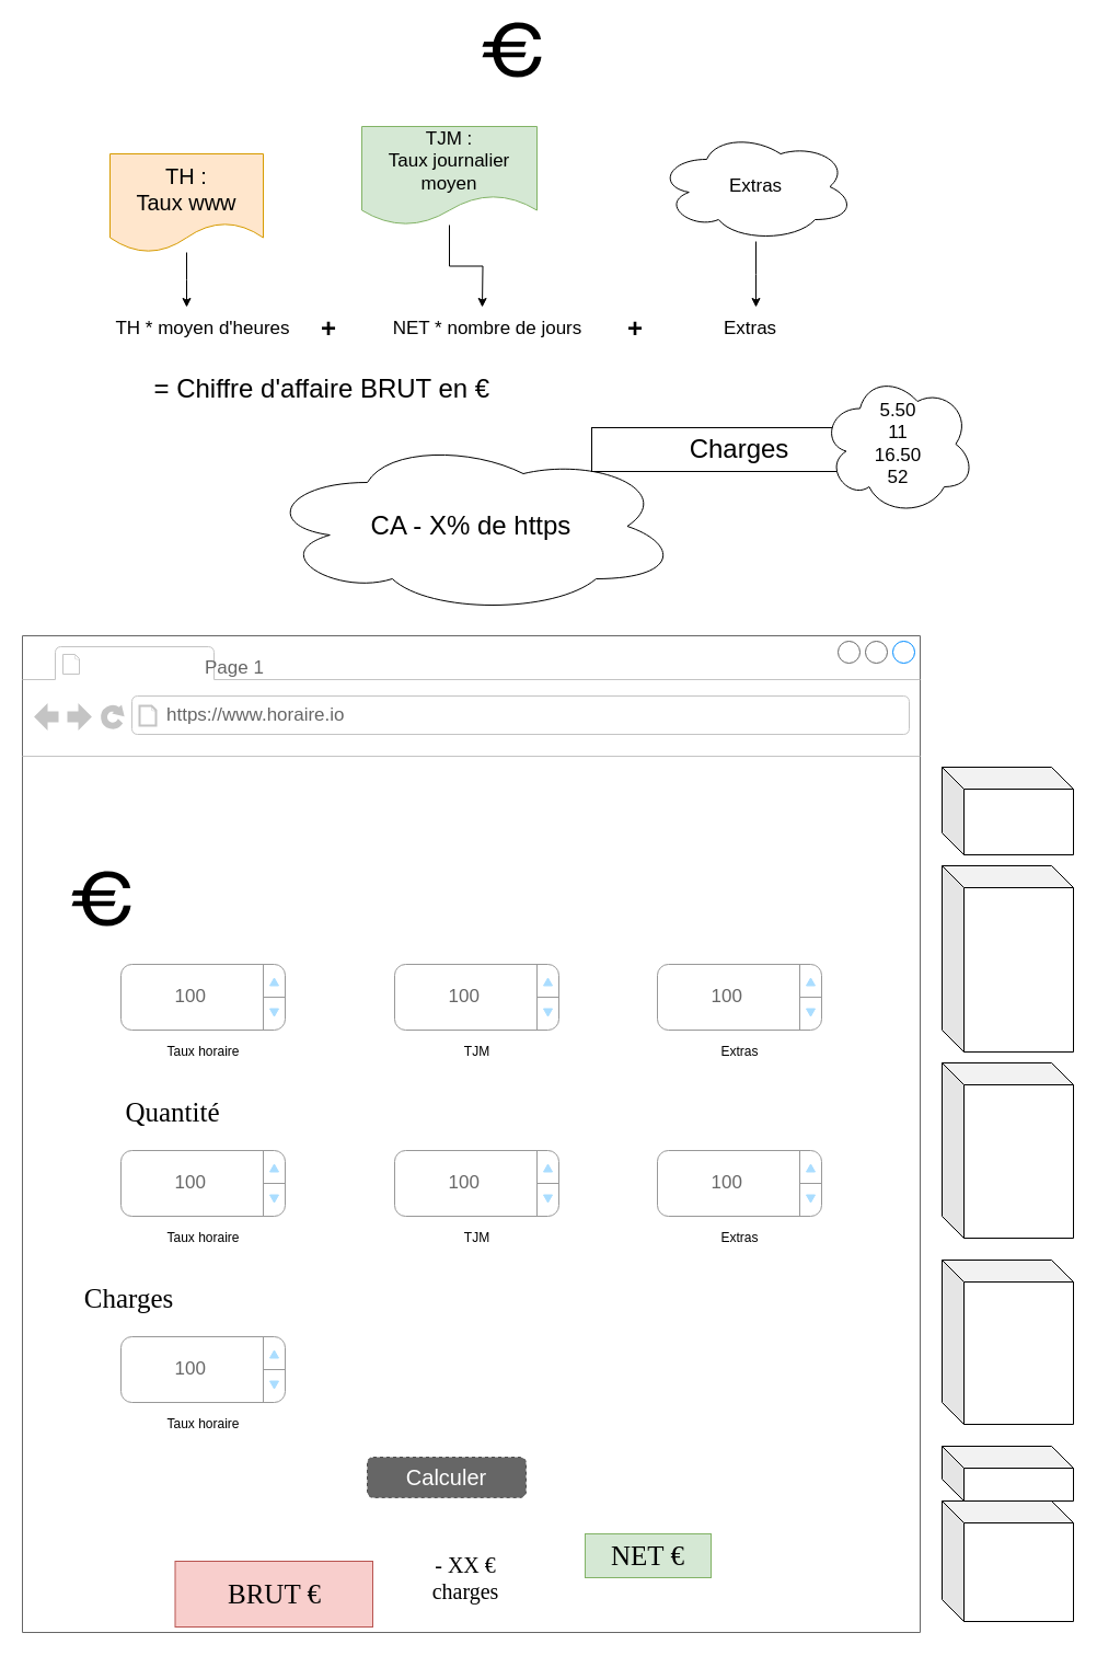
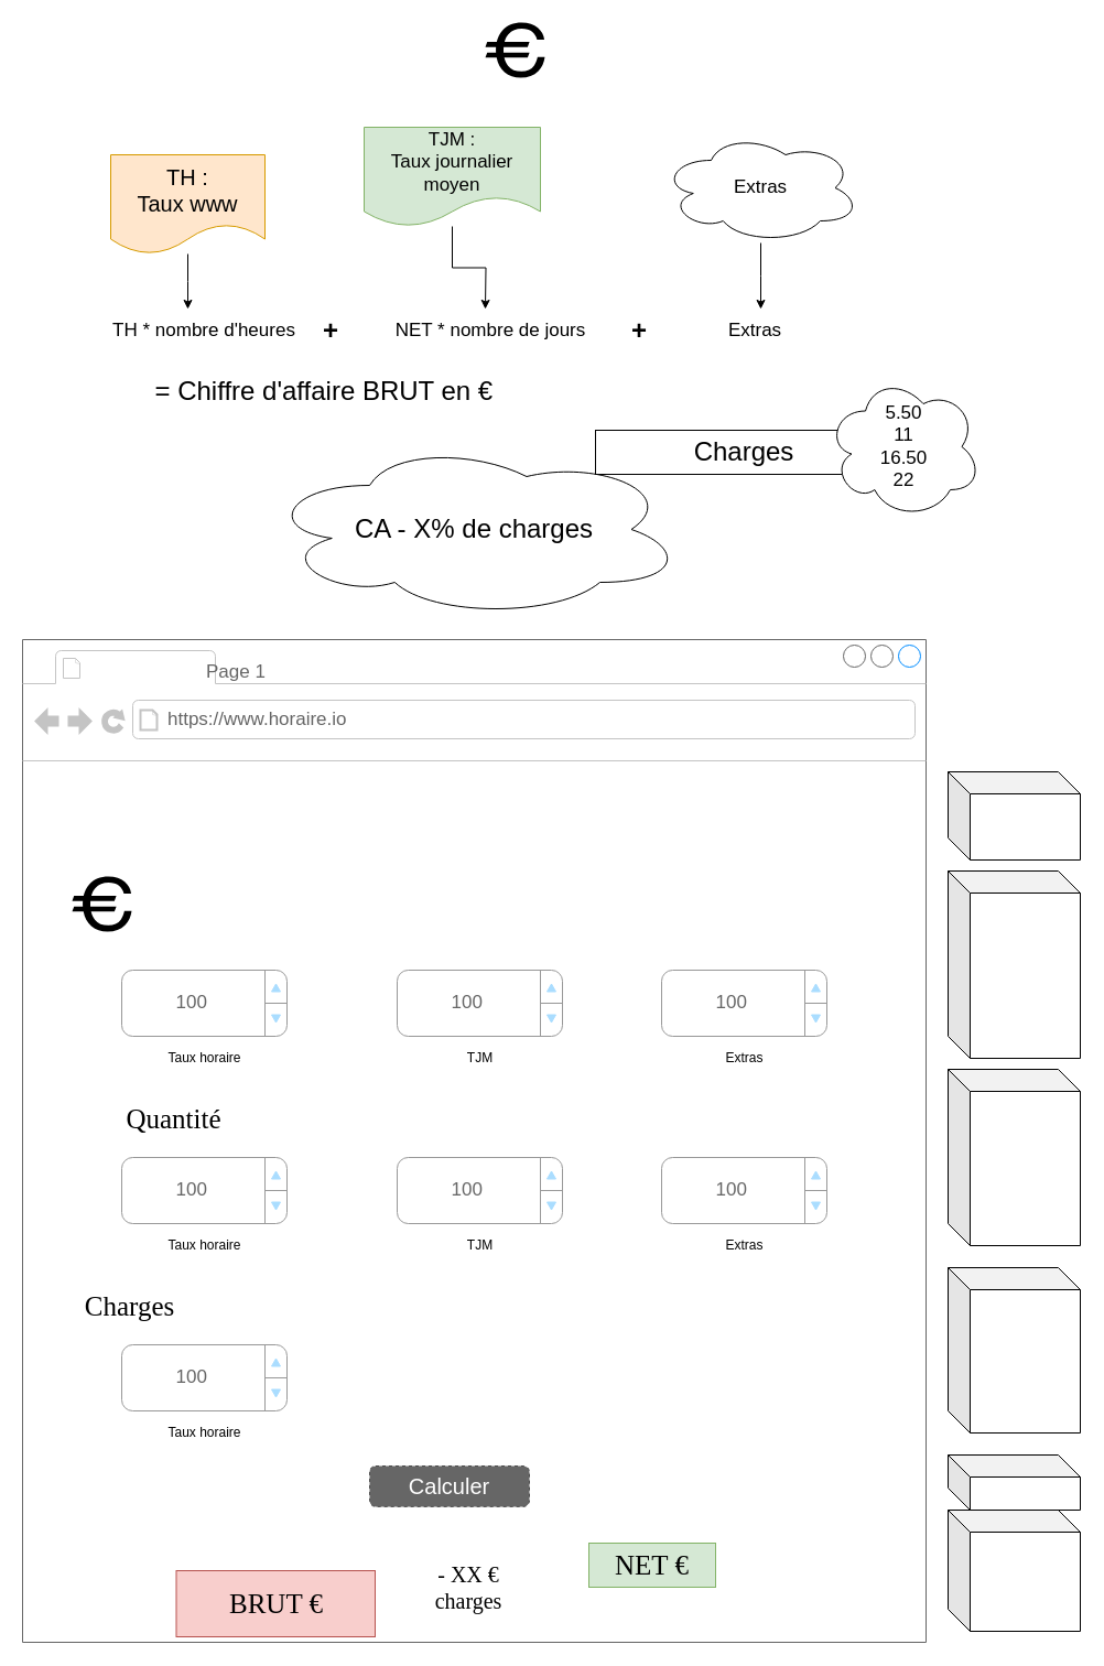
  <mxCell id="0" />
  <mxCell id="1" parent="0" />
  <mxCell id="2" value="" style="strokeWidth=1;shadow=0;dashed=0;align=center;html=1;shape=mxgraph.mockup.containers.browserWindow;rSize=0;strokeColor=#666666;strokeColor2=#008cff;strokeColor3=#c4c4c4;mainText=,;recursiveResize=0;fontSize=20;" vertex="1" parent="1"><mxGeometry x="20" y="580" width="820" height="910" as="geometry" /></mxCell>
  <mxCell id="3" value="Page 1" style="strokeWidth=1;shadow=0;dashed=0;align=center;html=1;shape=mxgraph.mockup.containers.anchor;fontSize=17;fontColor=#666666;align=left;" vertex="1" parent="2"><mxGeometry x="165" y="17" width="110" height="26" as="geometry" /></mxCell>
  <mxCell id="4" value="https://www.horaire.io" style="strokeWidth=1;shadow=0;dashed=0;align=center;html=1;shape=mxgraph.mockup.containers.anchor;rSize=0;fontSize=17;fontColor=#666666;align=left;" vertex="1" parent="2"><mxGeometry x="130" y="60" width="250" height="26" as="geometry" /></mxCell>
  <mxCell id="5" value="&lt;table cellpadding=&quot;0&quot; cellspacing=&quot;0&quot; style=&quot;width:100%;height:100%;&quot;&gt;&lt;tr&gt;&lt;td style=&quot;width:85%&quot;&gt;100&lt;/td&gt;&lt;td style=&quot;width:15%&quot;&gt;&lt;/td&gt;&lt;/tr&gt;&lt;/table&gt;" style="strokeWidth=1;shadow=0;dashed=0;align=center;html=1;shape=mxgraph.mockup.forms.spinner;strokeColor=#999999;spinLayout=right;spinStyle=normal;adjStyle=triangle;fillColor=#aaddff;fontSize=17;fontColor=#666666;mainText=;html=1;overflow=fill;" vertex="1" parent="2"><mxGeometry x="90" y="300" width="150" height="60" as="geometry" /></mxCell>
  <mxCell id="6" value="Taux horaire" style="text;html=1;strokeColor=none;fillColor=none;align=center;verticalAlign=middle;whiteSpace=wrap;rounded=0;" vertex="1" parent="2"><mxGeometry x="125.5" y="370" width="79" height="20" as="geometry" /></mxCell>
  <mxCell id="7" value="" style="shape=mxgraph.signs.travel.euro;html=1;pointerEvents=1;fillColor=#000000;strokeColor=none;verticalLabelPosition=bottom;verticalAlign=top;align=center;" vertex="1" parent="2"><mxGeometry x="45" y="215" width="54" height="50" as="geometry" /></mxCell>
  <mxCell id="8" value="TJM" style="text;html=1;strokeColor=none;fillColor=none;align=center;verticalAlign=middle;whiteSpace=wrap;rounded=0;" vertex="1" parent="2"><mxGeometry x="375.5" y="370" width="79" height="20" as="geometry" /></mxCell>
  <mxCell id="9" value="&lt;table cellpadding=&quot;0&quot; cellspacing=&quot;0&quot; style=&quot;width:100%;height:100%;&quot;&gt;&lt;tr&gt;&lt;td style=&quot;width:85%&quot;&gt;100&lt;/td&gt;&lt;td style=&quot;width:15%&quot;&gt;&lt;/td&gt;&lt;/tr&gt;&lt;/table&gt;" style="strokeWidth=1;shadow=0;dashed=0;align=center;html=1;shape=mxgraph.mockup.forms.spinner;strokeColor=#999999;spinLayout=right;spinStyle=normal;adjStyle=triangle;fillColor=#aaddff;fontSize=17;fontColor=#666666;mainText=;html=1;overflow=fill;" vertex="1" parent="2"><mxGeometry x="340" y="300" width="150" height="60" as="geometry" /></mxCell>
  <mxCell id="10" value="&lt;table cellpadding=&quot;0&quot; cellspacing=&quot;0&quot; style=&quot;width:100%;height:100%;&quot;&gt;&lt;tr&gt;&lt;td style=&quot;width:85%&quot;&gt;100&lt;/td&gt;&lt;td style=&quot;width:15%&quot;&gt;&lt;/td&gt;&lt;/tr&gt;&lt;/table&gt;" style="strokeWidth=1;shadow=0;dashed=0;align=center;html=1;shape=mxgraph.mockup.forms.spinner;strokeColor=#999999;spinLayout=right;spinStyle=normal;adjStyle=triangle;fillColor=#aaddff;fontSize=17;fontColor=#666666;mainText=;html=1;overflow=fill;" vertex="1" parent="2"><mxGeometry x="580" y="300" width="150" height="60" as="geometry" /></mxCell>
  <mxCell id="11" value="Extras" style="text;html=1;strokeColor=none;fillColor=none;align=center;verticalAlign=middle;whiteSpace=wrap;rounded=0;" vertex="1" parent="2"><mxGeometry x="615.5" y="370" width="79" height="20" as="geometry" /></mxCell>
  <mxCell id="12" value="Quantité" style="text;html=1;strokeColor=none;fillColor=none;align=center;verticalAlign=middle;whiteSpace=wrap;rounded=0;fontSize=25;fontFamily=Georgia;" vertex="1" parent="2"><mxGeometry x="90" y="410" width="95" height="50" as="geometry" /></mxCell>
  <mxCell id="13" value="Taux horaire" style="text;html=1;strokeColor=none;fillColor=none;align=center;verticalAlign=middle;whiteSpace=wrap;rounded=0;" vertex="1" parent="2"><mxGeometry x="125.5" y="540" width="79" height="20" as="geometry" /></mxCell>
  <mxCell id="14" value="TJM" style="text;html=1;strokeColor=none;fillColor=none;align=center;verticalAlign=middle;whiteSpace=wrap;rounded=0;" vertex="1" parent="2"><mxGeometry x="375.5" y="540" width="79" height="20" as="geometry" /></mxCell>
  <mxCell id="15" value="Extras" style="text;html=1;strokeColor=none;fillColor=none;align=center;verticalAlign=middle;whiteSpace=wrap;rounded=0;" vertex="1" parent="2"><mxGeometry x="615.5" y="540" width="79" height="20" as="geometry" /></mxCell>
  <mxCell id="16" value="&lt;table cellpadding=&quot;0&quot; cellspacing=&quot;0&quot; style=&quot;width:100%;height:100%;&quot;&gt;&lt;tr&gt;&lt;td style=&quot;width:85%&quot;&gt;100&lt;/td&gt;&lt;td style=&quot;width:15%&quot;&gt;&lt;/td&gt;&lt;/tr&gt;&lt;/table&gt;" style="strokeWidth=1;shadow=0;dashed=0;align=center;html=1;shape=mxgraph.mockup.forms.spinner;strokeColor=#999999;spinLayout=right;spinStyle=normal;adjStyle=triangle;fillColor=#aaddff;fontSize=17;fontColor=#666666;mainText=;html=1;overflow=fill;" vertex="1" parent="2"><mxGeometry x="580" y="470" width="150" height="60" as="geometry" /></mxCell>
  <mxCell id="17" value="&lt;table cellpadding=&quot;0&quot; cellspacing=&quot;0&quot; style=&quot;width:100%;height:100%;&quot;&gt;&lt;tr&gt;&lt;td style=&quot;width:85%&quot;&gt;100&lt;/td&gt;&lt;td style=&quot;width:15%&quot;&gt;&lt;/td&gt;&lt;/tr&gt;&lt;/table&gt;" style="strokeWidth=1;shadow=0;dashed=0;align=center;html=1;shape=mxgraph.mockup.forms.spinner;strokeColor=#999999;spinLayout=right;spinStyle=normal;adjStyle=triangle;fillColor=#aaddff;fontSize=17;fontColor=#666666;mainText=;html=1;overflow=fill;" vertex="1" parent="2"><mxGeometry x="340" y="470" width="150" height="60" as="geometry" /></mxCell>
  <mxCell id="18" value="&lt;table cellpadding=&quot;0&quot; cellspacing=&quot;0&quot; style=&quot;width:100%;height:100%;&quot;&gt;&lt;tr&gt;&lt;td style=&quot;width:85%&quot;&gt;100&lt;/td&gt;&lt;td style=&quot;width:15%&quot;&gt;&lt;/td&gt;&lt;/tr&gt;&lt;/table&gt;" style="strokeWidth=1;shadow=0;dashed=0;align=center;html=1;shape=mxgraph.mockup.forms.spinner;strokeColor=#999999;spinLayout=right;spinStyle=normal;adjStyle=triangle;fillColor=#aaddff;fontSize=17;fontColor=#666666;mainText=;html=1;overflow=fill;" vertex="1" parent="2"><mxGeometry x="90" y="470" width="150" height="60" as="geometry" /></mxCell>
  <mxCell id="19" value="Taux horaire" style="text;html=1;strokeColor=none;fillColor=none;align=center;verticalAlign=middle;whiteSpace=wrap;rounded=0;" vertex="1" parent="2"><mxGeometry x="125.5" y="710" width="79" height="20" as="geometry" /></mxCell>
  <mxCell id="20" value="&lt;table cellpadding=&quot;0&quot; cellspacing=&quot;0&quot; style=&quot;width:100%;height:100%;&quot;&gt;&lt;tr&gt;&lt;td style=&quot;width:85%&quot;&gt;100&lt;/td&gt;&lt;td style=&quot;width:15%&quot;&gt;&lt;/td&gt;&lt;/tr&gt;&lt;/table&gt;" style="strokeWidth=1;shadow=0;dashed=0;align=center;html=1;shape=mxgraph.mockup.forms.spinner;strokeColor=#999999;spinLayout=right;spinStyle=normal;adjStyle=triangle;fillColor=#aaddff;fontSize=17;fontColor=#666666;mainText=;html=1;overflow=fill;" vertex="1" parent="2"><mxGeometry x="90" y="640" width="150" height="60" as="geometry" /></mxCell>
  <mxCell id="21" value="Calculer" style="rounded=1;html=1;shadow=0;dashed=1;whiteSpace=wrap;fontSize=20;fillColor=#666666;align=center;strokeColor=#4D4D4D;fontColor=#ffffff;" vertex="1" parent="2"><mxGeometry x="315" y="750" width="145" height="36.88" as="geometry" /></mxCell>
  <mxCell id="22" value="BRUT €" style="text;html=1;strokeColor=#b85450;fillColor=#f8cecc;align=center;verticalAlign=middle;whiteSpace=wrap;rounded=0;fontSize=25;fontFamily=Georgia;" vertex="1" parent="2"><mxGeometry x="139.5" y="845" width="180.5" height="60" as="geometry" /></mxCell>
  <mxCell id="23" value="NET €" style="text;html=1;strokeColor=#82b366;fillColor=#d5e8d4;align=center;verticalAlign=middle;whiteSpace=wrap;rounded=0;fontSize=25;fontFamily=Georgia;" vertex="1" parent="2"><mxGeometry x="514" y="820" width="115" height="40" as="geometry" /></mxCell>
  <mxCell id="24" value="- XX € charges" style="text;html=1;strokeColor=none;fillColor=none;align=center;verticalAlign=middle;whiteSpace=wrap;rounded=0;fontFamily=Georgia;fontSize=20;" vertex="1" parent="2"><mxGeometry x="355" y="840" width="100" height="40" as="geometry" /></mxCell>
  <mxCell id="25" value="Charges" style="text;html=1;strokeColor=none;fillColor=none;align=center;verticalAlign=middle;whiteSpace=wrap;rounded=0;fontSize=25;fontFamily=Georgia;" vertex="1" parent="2"><mxGeometry x="50" y="580" width="95" height="50" as="geometry" /></mxCell>
  <mxCell id="26" style="edgeStyle=orthogonalEdgeStyle;rounded=0;orthogonalLoop=1;jettySize=auto;html=1;fontSize=17;" edge="1" parent="1" source="27"><mxGeometry relative="1" as="geometry"><mxPoint x="170" y="280" as="targetPoint" /></mxGeometry></mxCell>
  <mxCell id="27" value="TH : &lt;br&gt;Taux www" style="shape=document;whiteSpace=wrap;html=1;boundedLbl=1;fillColor=#ffe6cc;strokeColor=#d79b00;fontSize=20;" vertex="1" parent="1"><mxGeometry x="100" y="140" width="140" height="90" as="geometry" /></mxCell>
  <mxCell id="28" style="edgeStyle=orthogonalEdgeStyle;rounded=0;orthogonalLoop=1;jettySize=auto;html=1;fontSize=17;" edge="1" parent="1" source="29"><mxGeometry relative="1" as="geometry"><mxPoint x="440" y="280" as="targetPoint" /></mxGeometry></mxCell>
  <mxCell id="29" value="TJM :&lt;br style=&quot;font-size: 17px;&quot;&gt;Taux journalier moyen" style="shape=document;whiteSpace=wrap;html=1;boundedLbl=1;fontSize=17;fillColor=#d5e8d4;strokeColor=#82b366;" vertex="1" parent="1"><mxGeometry x="330" y="115" width="160" height="90" as="geometry" /></mxCell>
  <mxCell id="30" value="" style="shape=mxgraph.signs.travel.euro;html=1;pointerEvents=1;fillColor=#000000;strokeColor=none;verticalLabelPosition=bottom;verticalAlign=top;align=center;" vertex="1" parent="1"><mxGeometry x="440" y="20" width="54" height="50" as="geometry" /></mxCell>
  <mxCell id="31" value="NET * nombre de jours" style="text;html=1;strokeColor=none;fillColor=none;align=center;verticalAlign=middle;whiteSpace=wrap;rounded=0;fontSize=17;" vertex="1" parent="1"><mxGeometry x="350" y="290" width="190" height="20" as="geometry" /></mxCell>
- <mxCell id="32" value="TH * moyen d'heures" style="text;html=1;strokeColor=none;fillColor=none;align=center;verticalAlign=middle;whiteSpace=wrap;rounded=0;fontSize=17;" vertex="1" parent="1"><mxGeometry x="90" y="290" width="190" height="20" as="geometry" /></mxCell>
+ <mxCell id="32" value="TH * nombre d'heures" style="text;html=1;strokeColor=none;fillColor=none;align=center;verticalAlign=middle;whiteSpace=wrap;rounded=0;fontSize=17;" vertex="1" parent="1"><mxGeometry x="90" y="290" width="190" height="20" as="geometry" /></mxCell>
  <mxCell id="33" style="edgeStyle=orthogonalEdgeStyle;rounded=0;orthogonalLoop=1;jettySize=auto;html=1;fontSize=17;" edge="1" parent="1" source="34"><mxGeometry relative="1" as="geometry"><mxPoint x="690" y="280" as="targetPoint" /></mxGeometry></mxCell>
  <mxCell id="34" value="Extras" style="ellipse;shape=cloud;whiteSpace=wrap;html=1;fontSize=17;" vertex="1" parent="1"><mxGeometry x="600" y="120" width="180" height="100" as="geometry" /></mxCell>
  <mxCell id="35" value="Extras" style="text;html=1;strokeColor=none;fillColor=none;align=center;verticalAlign=middle;whiteSpace=wrap;rounded=0;fontSize=17;" vertex="1" parent="1"><mxGeometry x="590" y="290" width="190" height="20" as="geometry" /></mxCell>
  <mxCell id="36" value="&lt;b&gt;+&lt;/b&gt;" style="text;html=1;strokeColor=none;fillColor=none;align=center;verticalAlign=middle;whiteSpace=wrap;rounded=0;fontSize=24;" vertex="1" parent="1"><mxGeometry x="280" y="290" width="40" height="20" as="geometry" /></mxCell>
  <mxCell id="37" value="&lt;b&gt;+&lt;/b&gt;" style="text;html=1;strokeColor=none;fillColor=none;align=center;verticalAlign=middle;whiteSpace=wrap;rounded=0;fontSize=24;" vertex="1" parent="1"><mxGeometry x="560" y="290" width="40" height="20" as="geometry" /></mxCell>
  <mxCell id="38" value="&amp;nbsp;= Chiffre d'affaire BRUT en €" style="text;html=1;align=center;verticalAlign=middle;resizable=0;points=[];autosize=1;fontSize=24;" vertex="1" parent="1"><mxGeometry x="125" y="340" width="330" height="30" as="geometry" /></mxCell>
- <mxCell id="39" value="CA - X% de https" style="ellipse;shape=cloud;whiteSpace=wrap;html=1;fontSize=24;" vertex="1" parent="1"><mxGeometry x="240" y="400" width="380" height="160" as="geometry" /></mxCell>
+ <mxCell id="39" value="CA - X% de charges" style="ellipse;shape=cloud;whiteSpace=wrap;html=1;fontSize=24;" vertex="1" parent="1"><mxGeometry x="240" y="400" width="380" height="160" as="geometry" /></mxCell>
  <mxCell id="40" value="Charges" style="rounded=0;whiteSpace=wrap;html=1;fontSize=24;" vertex="1" parent="1"><mxGeometry x="540" y="390" width="270" height="40" as="geometry" /></mxCell>
- <mxCell id="41" value="5.50&lt;br style=&quot;font-size: 17px;&quot;&gt;11&lt;br style=&quot;font-size: 17px;&quot;&gt;16.50&lt;br style=&quot;font-size: 17px;&quot;&gt;52" style="ellipse;shape=cloud;whiteSpace=wrap;html=1;fontSize=17;" vertex="1" parent="1"><mxGeometry x="750" y="340" width="140" height="130" as="geometry" /></mxCell>
+ <mxCell id="41" value="5.50&lt;br style=&quot;font-size: 17px;&quot;&gt;11&lt;br style=&quot;font-size: 17px;&quot;&gt;16.50&lt;br style=&quot;font-size: 17px;&quot;&gt;22" style="ellipse;shape=cloud;whiteSpace=wrap;html=1;fontSize=17;" vertex="1" parent="1"><mxGeometry x="750" y="340" width="140" height="130" as="geometry" /></mxCell>
  <mxCell id="42" value="" style="shape=cube;whiteSpace=wrap;html=1;boundedLbl=1;backgroundOutline=1;darkOpacity=0.05;darkOpacity2=0.1;fontFamily=Georgia;fontSize=20;" vertex="1" parent="1"><mxGeometry x="860" y="700" width="120" height="80" as="geometry" /></mxCell>
  <mxCell id="43" value="" style="shape=cube;whiteSpace=wrap;html=1;boundedLbl=1;backgroundOutline=1;darkOpacity=0.05;darkOpacity2=0.1;fontFamily=Georgia;fontSize=20;" vertex="1" parent="1"><mxGeometry x="860" y="790" width="120" height="170" as="geometry" /></mxCell>
  <mxCell id="44" value="" style="shape=cube;whiteSpace=wrap;html=1;boundedLbl=1;backgroundOutline=1;darkOpacity=0.05;darkOpacity2=0.1;fontFamily=Georgia;fontSize=20;" vertex="1" parent="1"><mxGeometry x="860" y="1150" width="120" height="150" as="geometry" /></mxCell>
  <mxCell id="45" value="" style="shape=cube;whiteSpace=wrap;html=1;boundedLbl=1;backgroundOutline=1;darkOpacity=0.05;darkOpacity2=0.1;fontFamily=Georgia;fontSize=20;" vertex="1" parent="1"><mxGeometry x="860" y="970" width="120" height="160" as="geometry" /></mxCell>
  <mxCell id="46" value="" style="shape=cube;whiteSpace=wrap;html=1;boundedLbl=1;backgroundOutline=1;darkOpacity=0.05;darkOpacity2=0.1;fontFamily=Georgia;fontSize=20;" vertex="1" parent="1"><mxGeometry x="860" y="1370" width="120" height="110" as="geometry" /></mxCell>
  <mxCell id="47" value="" style="shape=cube;whiteSpace=wrap;html=1;boundedLbl=1;backgroundOutline=1;darkOpacity=0.05;darkOpacity2=0.1;fontFamily=Georgia;fontSize=20;" vertex="1" parent="1"><mxGeometry x="860" y="1320" width="120" height="50" as="geometry" /></mxCell>
